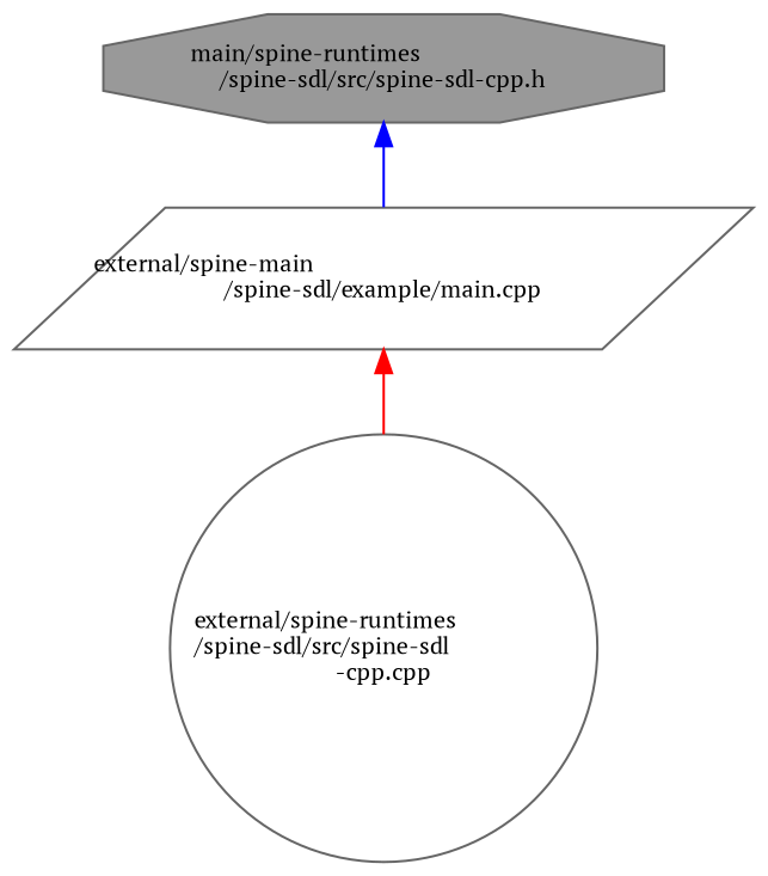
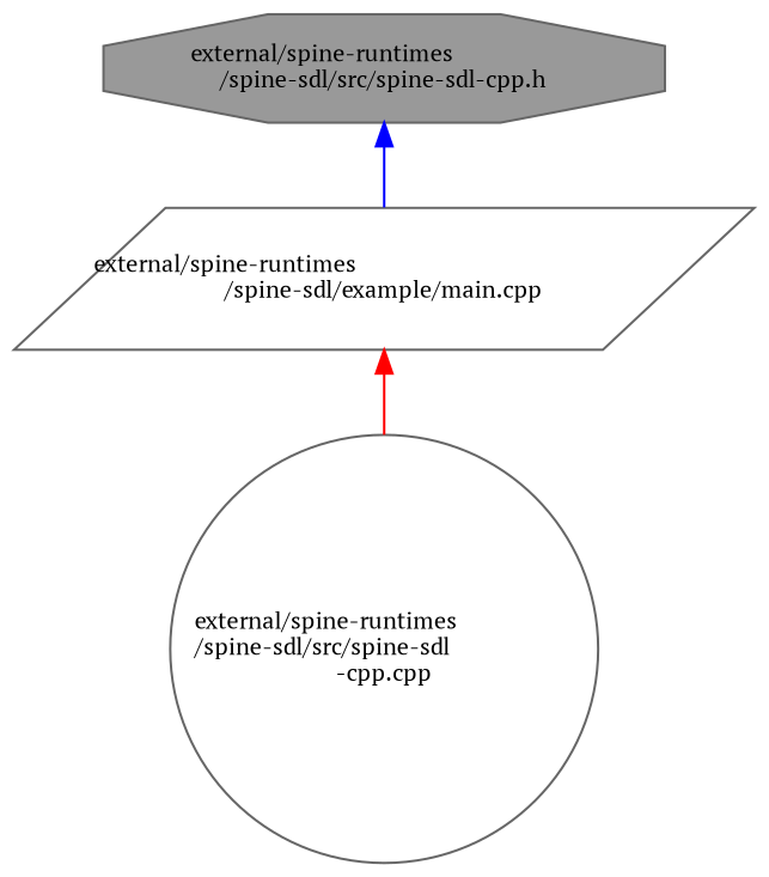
  digraph {
    fontname="PT Serif"
    node [color=grey40 fillcolor=white fontname="PT Serif" fontsize=10 style=filled]
    edge [dir=back fontname="PT Serif" fontsize=10 labelfontname=Helvetica labelfontsize=10 style=solid]
-   n1 [color=gray40 fillcolor=grey60 fontcolor=black height=0.2 label="main/spine-runtimes\l/spine-sdl/src/spine-sdl-cpp.h" shape=octagon width=0.4]
-   n2 [height=0.2 label="external/spine-main\l/spine-sdl/example/main.cpp" shape=parallelogram width=0.4]
+   n1 [color=gray40 fillcolor=grey60 fontcolor=black height=0.2 label="external/spine-runtimes\l/spine-sdl/src/spine-sdl-cpp.h" shape=octagon width=0.4]
+   n2 [height=0.2 label="external/spine-runtimes\l/spine-sdl/example/main.cpp" shape=parallelogram width=0.4]
    n3 [height=0.2 label="external/spine-runtimes\l/spine-sdl/src/spine-sdl\l-cpp.cpp" shape=circle width=0.4]
    n1 -> n2 [color=blue]
    n2 -> n3 [color=red]
  }
